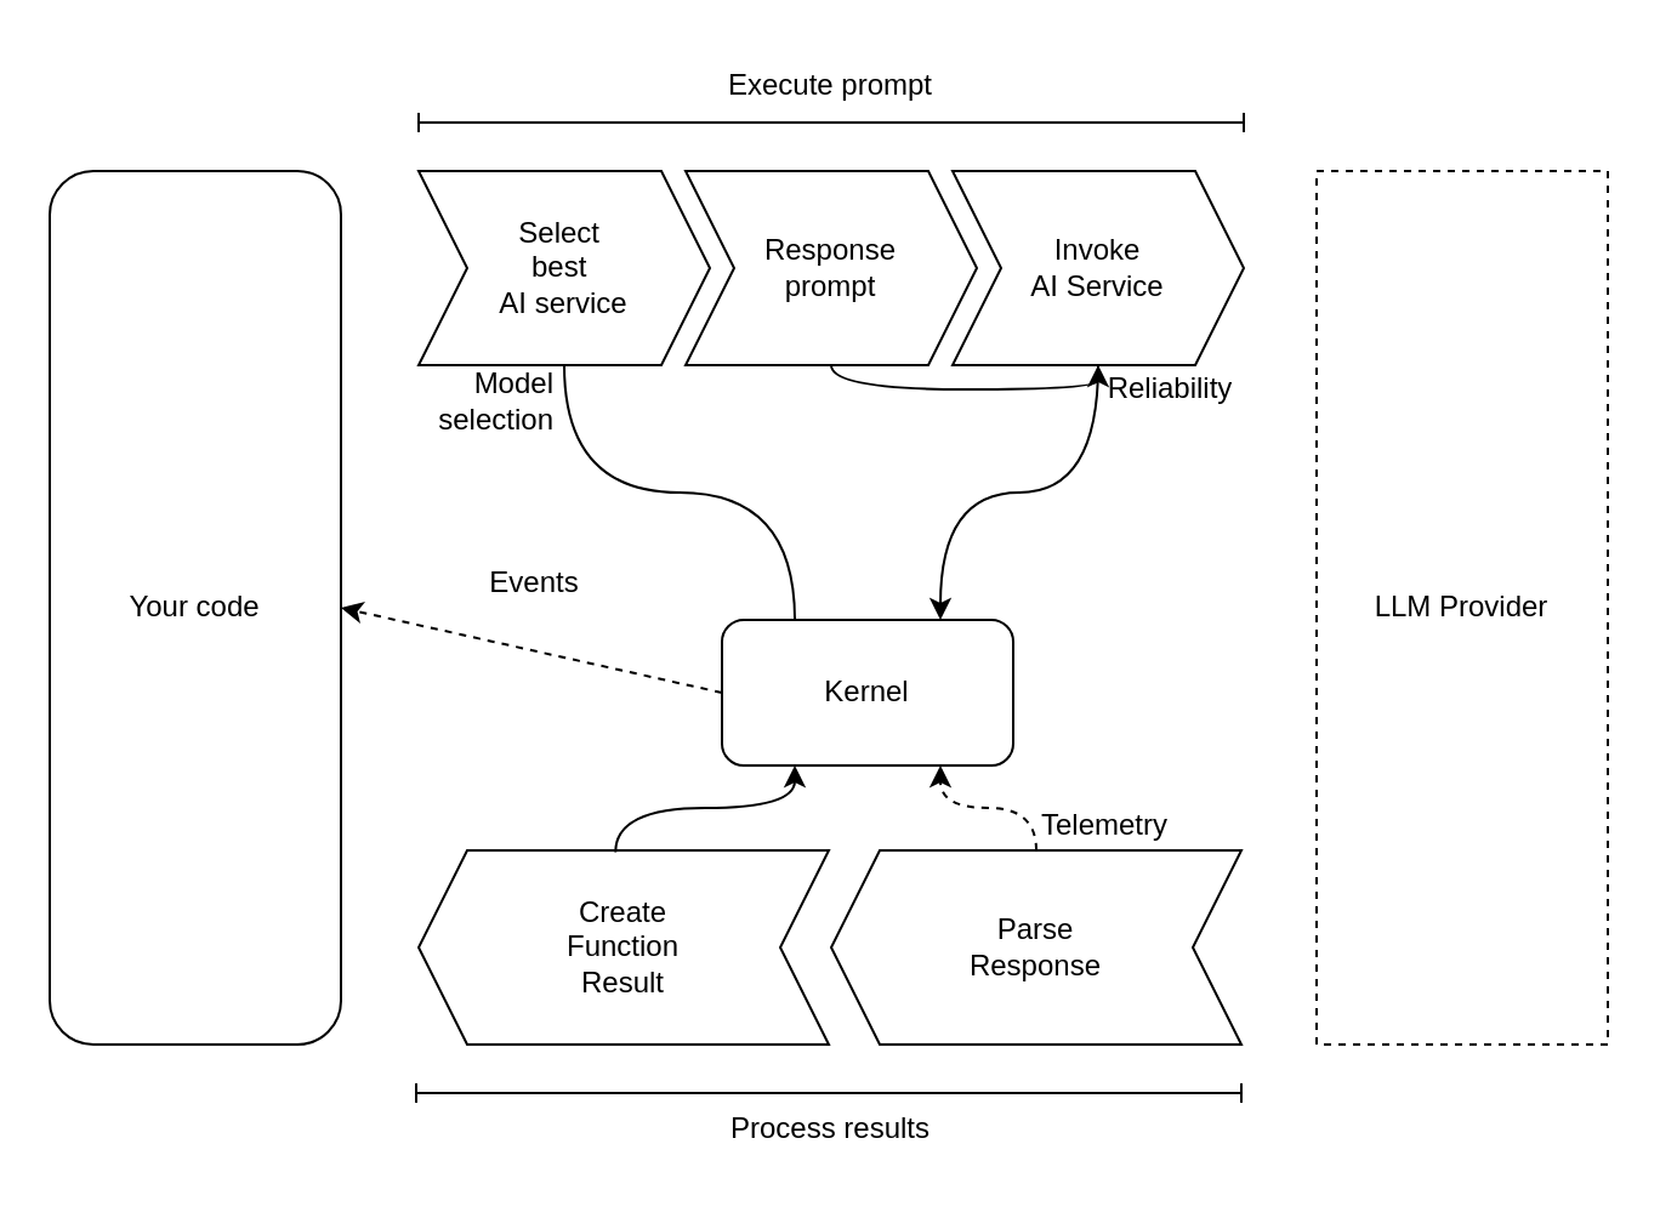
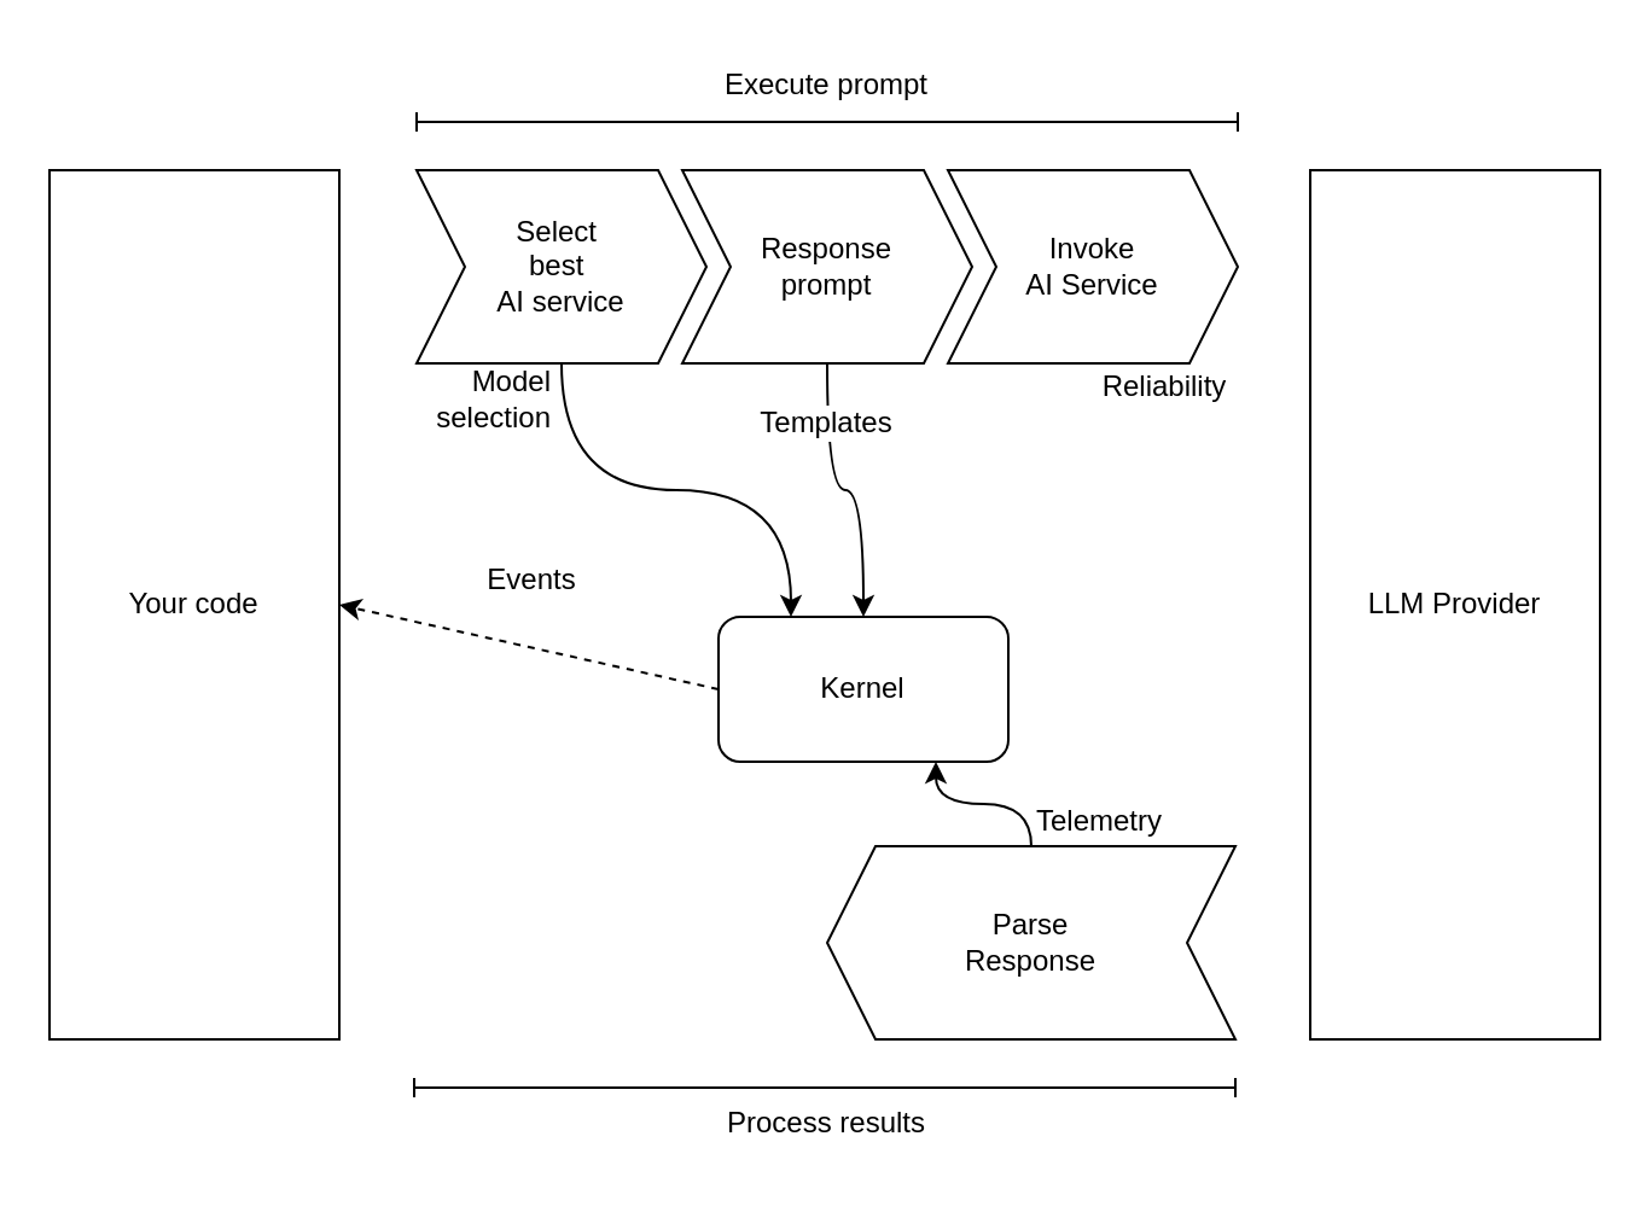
  <mxCell id="0" />
  <mxCell id="1" parent="0" />
  <mxCell id="2" value="Kernel" style="rounded=1;whiteSpace=wrap;html=1;" vertex="1" parent="1"><mxGeometry x="297" y="255" width="120" height="60" as="geometry" /></mxCell>
  <mxCell id="3" value="Select&amp;nbsp;&lt;div&gt;best&amp;nbsp;&lt;/div&gt;&lt;div&gt;AI service&lt;/div&gt;" style="shape=step;perimeter=stepPerimeter;whiteSpace=wrap;html=1;fixedSize=1;" vertex="1" parent="1"><mxGeometry x="172" y="70" width="120" height="80" as="geometry" /></mxCell>
  <mxCell id="4" value="Response&lt;div&gt;prompt&lt;/div&gt;" style="shape=step;perimeter=stepPerimeter;whiteSpace=wrap;html=1;fixedSize=1;" vertex="1" parent="1"><mxGeometry x="282" y="70" width="120" height="80" as="geometry" /></mxCell>
  <mxCell id="5" value="Invoke&lt;div&gt;AI Service&lt;/div&gt;" style="shape=step;perimeter=stepPerimeter;whiteSpace=wrap;html=1;fixedSize=1;" vertex="1" parent="1"><mxGeometry x="392" y="70" width="120" height="80" as="geometry" /></mxCell>
- <mxCell id="6" value="LLM Provider" style="rounded=0;whiteSpace=wrap;html=1;verticalAlign=middle;dashed=1;" vertex="1" parent="1"><mxGeometry x="542" y="70" width="120" height="360" as="geometry" /></mxCell>
+ <mxCell id="6" value="LLM Provider" style="rounded=0;whiteSpace=wrap;html=1;verticalAlign=middle;" vertex="1" parent="1"><mxGeometry x="542" y="70" width="120" height="360" as="geometry" /></mxCell>
  <mxCell id="7" value="Parse&lt;div&gt;Response&lt;/div&gt;" style="shape=step;perimeter=stepPerimeter;whiteSpace=wrap;html=1;fixedSize=1;flipH=1;" vertex="1" parent="1"><mxGeometry x="342" y="350" width="169" height="80" as="geometry" /></mxCell>
- <mxCell id="8" value="Create&lt;div&gt;Function&lt;/div&gt;&lt;div&gt;Result&lt;/div&gt;" style="shape=step;perimeter=stepPerimeter;whiteSpace=wrap;html=1;fixedSize=1;flipH=1;" vertex="1" parent="1"><mxGeometry x="172" y="350" width="169" height="80" as="geometry" /></mxCell>
- <mxCell id="9" value="" style="endArrow=classic;html=1;rounded=0;exitX=0.5;exitY=0;exitDx=0;exitDy=0;entryX=0.75;entryY=1;entryDx=0;entryDy=0;edgeStyle=orthogonalEdgeStyle;curved=1;dashed=1;" edge="1" parent="1" source="7" target="2"><mxGeometry width="50" height="50" relative="1" as="geometry"><mxPoint x="402" y="310" as="sourcePoint" /><mxPoint x="452" y="260" as="targetPoint" /></mxGeometry></mxCell>
- <mxCell id="10" value="" style="endArrow=classic;html=1;rounded=0;exitX=0.52;exitY=0.009;exitDx=0;exitDy=0;exitPerimeter=0;entryX=0.25;entryY=1;entryDx=0;entryDy=0;edgeStyle=orthogonalEdgeStyle;curved=1;" edge="1" parent="1" source="8" target="2"><mxGeometry width="50" height="50" relative="1" as="geometry"><mxPoint x="402" y="310" as="sourcePoint" /><mxPoint x="452" y="260" as="targetPoint" /></mxGeometry></mxCell>
- <mxCell id="11" value="" style="endArrow=none;html=1;rounded=0;exitX=0.5;exitY=1;exitDx=0;exitDy=0;edgeStyle=orthogonalEdgeStyle;curved=1;entryX=0.25;entryY=0;entryDx=0;entryDy=0;" edge="1" parent="1" source="3" target="2"><mxGeometry width="50" height="50" relative="1" as="geometry"><mxPoint x="402" y="310" as="sourcePoint" /><mxPoint x="452" y="260" as="targetPoint" /></mxGeometry></mxCell>
- <mxCell id="12" value="" style="endArrow=classic;html=1;rounded=0;exitX=0.5;exitY=1;exitDx=0;exitDy=0;edgeStyle=orthogonalEdgeStyle;curved=1;" edge="1" parent="1" source="4" target="5"><mxGeometry width="50" height="50" relative="1" as="geometry"><mxPoint x="402" y="310" as="sourcePoint" /><mxPoint x="452" y="260" as="targetPoint" /></mxGeometry></mxCell>
- <mxCell id="13" value="" style="endArrow=classic;html=1;rounded=0;exitX=0.5;exitY=1;exitDx=0;exitDy=0;entryX=0.75;entryY=0;entryDx=0;entryDy=0;edgeStyle=orthogonalEdgeStyle;curved=1;" edge="1" parent="1" source="5" target="2"><mxGeometry width="50" height="50" relative="1" as="geometry"><mxPoint x="402" y="310" as="sourcePoint" /><mxPoint x="452" y="260" as="targetPoint" /></mxGeometry></mxCell>
+ <mxCell id="9" value="" style="endArrow=classic;html=1;rounded=0;exitX=0.5;exitY=0;exitDx=0;exitDy=0;entryX=0.75;entryY=1;entryDx=0;entryDy=0;edgeStyle=orthogonalEdgeStyle;curved=1;" edge="1" parent="1" source="7" target="2"><mxGeometry width="50" height="50" relative="1" as="geometry"><mxPoint x="402" y="310" as="sourcePoint" /><mxPoint x="452" y="260" as="targetPoint" /></mxGeometry></mxCell>
+ <mxCell id="11" value="" style="endArrow=classic;html=1;rounded=0;exitX=0.5;exitY=1;exitDx=0;exitDy=0;edgeStyle=orthogonalEdgeStyle;curved=1;entryX=0.25;entryY=0;entryDx=0;entryDy=0;" edge="1" parent="1" source="3" target="2"><mxGeometry width="50" height="50" relative="1" as="geometry"><mxPoint x="402" y="310" as="sourcePoint" /><mxPoint x="452" y="260" as="targetPoint" /></mxGeometry></mxCell>
+ <mxCell id="12" value="" style="endArrow=classic;html=1;rounded=0;exitX=0.5;exitY=1;exitDx=0;exitDy=0;entryX=0.5;entryY=0;entryDx=0;entryDy=0;edgeStyle=orthogonalEdgeStyle;curved=1;" edge="1" parent="1" source="4" target="2"><mxGeometry width="50" height="50" relative="1" as="geometry"><mxPoint x="402" y="310" as="sourcePoint" /><mxPoint x="452" y="260" as="targetPoint" /></mxGeometry></mxCell>
+ <mxCell id="14" value="Templates" style="text;html=1;align=center;verticalAlign=middle;whiteSpace=wrap;rounded=0;labelBackgroundColor=default;" vertex="1" parent="1"><mxGeometry x="312" y="160" width="60" height="30" as="geometry" /></mxCell>
  <mxCell id="15" value="Reliability" style="text;html=1;align=center;verticalAlign=middle;whiteSpace=wrap;rounded=0;" vertex="1" parent="1"><mxGeometry x="452" y="150" width="60" height="20" as="geometry" /></mxCell>
  <mxCell id="16" value="Model selection" style="text;html=1;align=right;verticalAlign=middle;whiteSpace=wrap;rounded=0;" vertex="1" parent="1"><mxGeometry x="170" y="150" width="60" height="30" as="geometry" /></mxCell>
  <mxCell id="17" value="Telemetry" style="text;html=1;align=center;verticalAlign=middle;whiteSpace=wrap;rounded=0;" vertex="1" parent="1"><mxGeometry x="425" y="330" width="60" height="20" as="geometry" /></mxCell>
  <mxCell id="18" value="Process results" style="text;html=1;align=center;verticalAlign=middle;whiteSpace=wrap;rounded=0;" vertex="1" parent="1"><mxGeometry x="292" y="450" width="100" height="30" as="geometry" /></mxCell>
  <mxCell id="19" value="Execute prompt" style="text;html=1;align=center;verticalAlign=middle;whiteSpace=wrap;rounded=0;" vertex="1" parent="1"><mxGeometry x="292" y="20" width="100" height="30" as="geometry" /></mxCell>
  <mxCell id="20" value="" style="endArrow=baseDash;html=1;rounded=0;startArrow=baseDash;startFill=0;endFill=0;" edge="1" parent="1"><mxGeometry width="50" height="50" relative="1" as="geometry"><mxPoint x="172" y="50" as="sourcePoint" /><mxPoint x="512" y="50" as="targetPoint" /></mxGeometry></mxCell>
  <mxCell id="21" value="" style="endArrow=baseDash;html=1;rounded=0;startArrow=baseDash;startFill=0;endFill=0;" edge="1" parent="1"><mxGeometry width="50" height="50" relative="1" as="geometry"><mxPoint x="171" y="450" as="sourcePoint" /><mxPoint x="511" y="450" as="targetPoint" /></mxGeometry></mxCell>
- <mxCell id="22" value="Your code" style="whiteSpace=wrap;html=1;verticalAlign=middle;rounded=1;" vertex="1" parent="1"><mxGeometry x="20" y="70" width="120" height="360" as="geometry" /></mxCell>
+ <mxCell id="22" value="Your code" style="rounded=0;whiteSpace=wrap;html=1;verticalAlign=middle;" vertex="1" parent="1"><mxGeometry x="20" y="70" width="120" height="360" as="geometry" /></mxCell>
  <mxCell id="23" value="" style="endArrow=classic;html=1;rounded=0;exitX=0;exitY=0.5;exitDx=0;exitDy=0;entryX=1;entryY=0.5;entryDx=0;entryDy=0;dashed=1;" edge="1" parent="1" source="2" target="22"><mxGeometry width="50" height="50" relative="1" as="geometry"><mxPoint x="200" y="280" as="sourcePoint" /><mxPoint x="250" y="230" as="targetPoint" /></mxGeometry></mxCell>
  <mxCell id="24" value="Events" style="text;html=1;align=center;verticalAlign=middle;whiteSpace=wrap;rounded=0;" vertex="1" parent="1"><mxGeometry x="190" y="230" width="60" height="20" as="geometry" /></mxCell>
